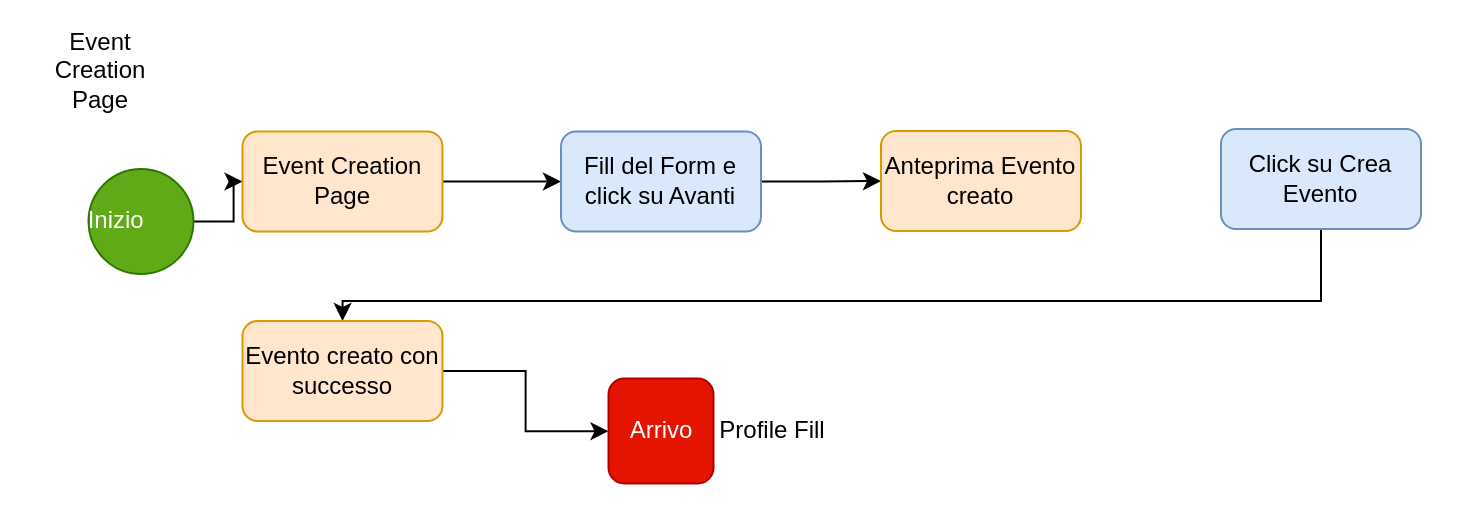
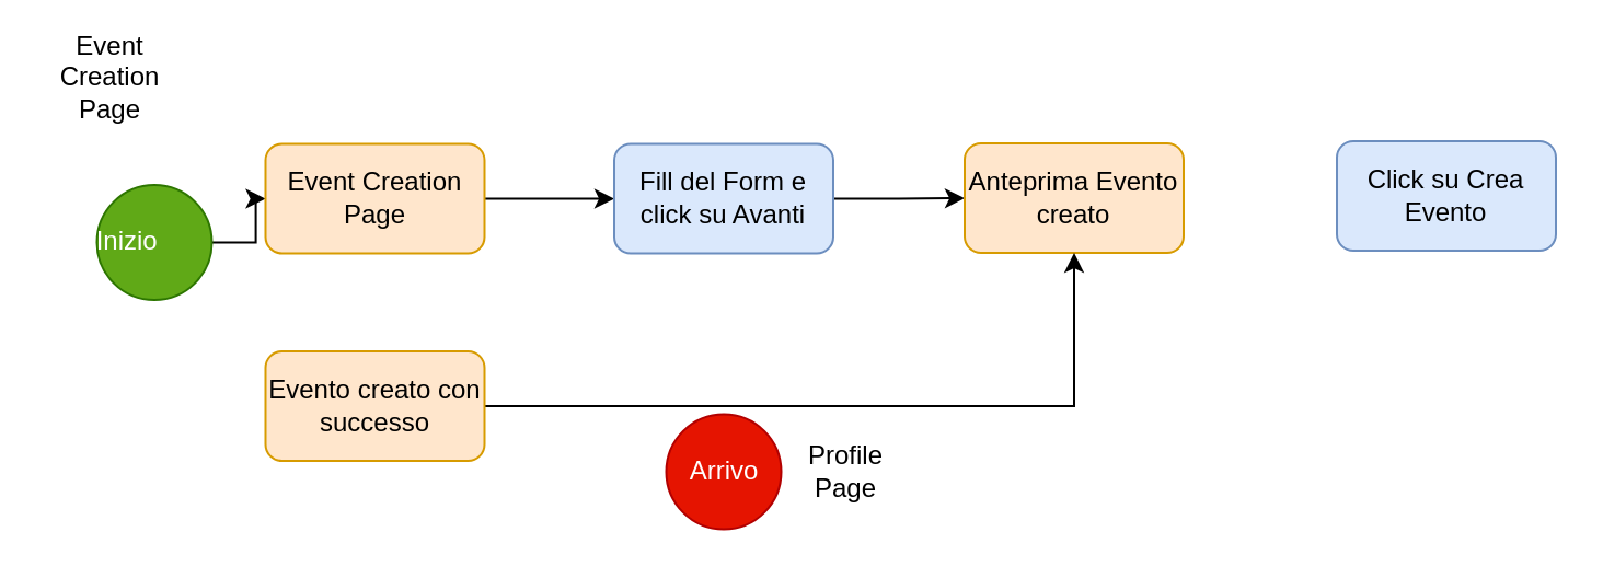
  <mxCell id="0" />
  <mxCell id="1" parent="0" />
  <mxCell id="2" value="" style="edgeStyle=orthogonalEdgeStyle;rounded=0;orthogonalLoop=1;jettySize=auto;html=1;" edge="1" parent="1" source="3" target="6"><mxGeometry relative="1" as="geometry" /></mxCell>
  <mxCell id="3" value="Inizio&lt;span style=&quot;white-space: pre;&quot;&gt;&#09;&lt;/span&gt;" style="ellipse;whiteSpace=wrap;html=1;aspect=fixed;fillColor=#60a917;strokeColor=#2D7600;fontColor=#ffffff;" vertex="1" parent="1"><mxGeometry x="43.75" y="84" width="52.5" height="52.5" as="geometry" /></mxCell>
  <mxCell id="4" value="Event Creation Page" style="text;html=1;strokeColor=none;fillColor=none;align=center;verticalAlign=middle;whiteSpace=wrap;rounded=0;" vertex="1" parent="1"><mxGeometry x="20" y="20" width="60" height="30" as="geometry" /></mxCell>
  <mxCell id="5" value="" style="edgeStyle=orthogonalEdgeStyle;rounded=0;orthogonalLoop=1;jettySize=auto;html=1;" edge="1" parent="1" source="6" target="8"><mxGeometry relative="1" as="geometry" /></mxCell>
  <mxCell id="6" value="Event Creation Page" style="rounded=1;whiteSpace=wrap;html=1;fillColor=#ffe6cc;strokeColor=#d79b00;" vertex="1" parent="1"><mxGeometry x="120.75" y="65.25" width="100" height="50" as="geometry" /></mxCell>
  <mxCell id="7" value="" style="edgeStyle=orthogonalEdgeStyle;rounded=0;orthogonalLoop=1;jettySize=auto;html=1;" edge="1" parent="1" source="8" target="9"><mxGeometry relative="1" as="geometry" /></mxCell>
  <mxCell id="8" value="Fill del Form e click su Avanti" style="rounded=1;whiteSpace=wrap;html=1;fillColor=#dae8fc;strokeColor=#6c8ebf;" vertex="1" parent="1"><mxGeometry x="280" y="65.25" width="100" height="50" as="geometry" /></mxCell>
  <mxCell id="9" value="Anteprima Evento creato" style="rounded=1;whiteSpace=wrap;html=1;fillColor=#ffe6cc;strokeColor=#d79b00;" vertex="1" parent="1"><mxGeometry x="440" y="65" width="100" height="50" as="geometry" /></mxCell>
- <mxCell id="10" style="edgeStyle=orthogonalEdgeStyle;rounded=0;orthogonalLoop=1;jettySize=auto;html=1;entryX=0.5;entryY=0;entryDx=0;entryDy=0;" edge="1" parent="1" source="11" target="13"><mxGeometry relative="1" as="geometry"><Array as="points"><mxPoint x="660" y="150" /><mxPoint x="171" y="150" /></Array></mxGeometry></mxCell>
  <mxCell id="11" value="Click su Crea Evento" style="rounded=1;whiteSpace=wrap;html=1;fillColor=#dae8fc;strokeColor=#6c8ebf;" vertex="1" parent="1"><mxGeometry x="610" y="64" width="100" height="50" as="geometry" /></mxCell>
- <mxCell id="12" value="" style="edgeStyle=orthogonalEdgeStyle;rounded=0;orthogonalLoop=1;jettySize=auto;html=1;" edge="1" parent="1" source="13" target="14"><mxGeometry relative="1" as="geometry" /></mxCell>
+ <mxCell id="12" value="" style="edgeStyle=orthogonalEdgeStyle;rounded=0;orthogonalLoop=1;jettySize=auto;html=1;" edge="1" parent="1" source="13" target="9"><mxGeometry relative="1" as="geometry" /></mxCell>
  <mxCell id="13" value="Evento creato con successo" style="rounded=1;whiteSpace=wrap;html=1;fillColor=#ffe6cc;strokeColor=#d79b00;" vertex="1" parent="1"><mxGeometry x="120.75" y="160" width="100" height="50" as="geometry" /></mxCell>
- <mxCell id="14" value="Arrivo" style="whiteSpace=wrap;html=1;aspect=fixed;fillColor=#e51400;strokeColor=#B20000;fontColor=#ffffff;rounded=1;" vertex="1" parent="1"><mxGeometry x="303.75" y="188.75" width="52.5" height="52.5" as="geometry" /></mxCell>
- <mxCell id="15" value="Profile Fill" style="text;html=1;strokeColor=none;fillColor=none;align=center;verticalAlign=middle;whiteSpace=wrap;rounded=0;" vertex="1" parent="1"><mxGeometry x="356.25" y="200" width="60" height="30" as="geometry" /></mxCell>
+ <mxCell id="14" value="Arrivo" style="ellipse;whiteSpace=wrap;html=1;aspect=fixed;fillColor=#e51400;strokeColor=#B20000;fontColor=#ffffff;" vertex="1" parent="1"><mxGeometry x="303.75" y="188.75" width="52.5" height="52.5" as="geometry" /></mxCell>
+ <mxCell id="15" value="Profile Page" style="text;html=1;strokeColor=none;fillColor=none;align=center;verticalAlign=middle;whiteSpace=wrap;rounded=0;" vertex="1" parent="1"><mxGeometry x="356.25" y="200" width="60" height="30" as="geometry" /></mxCell>
